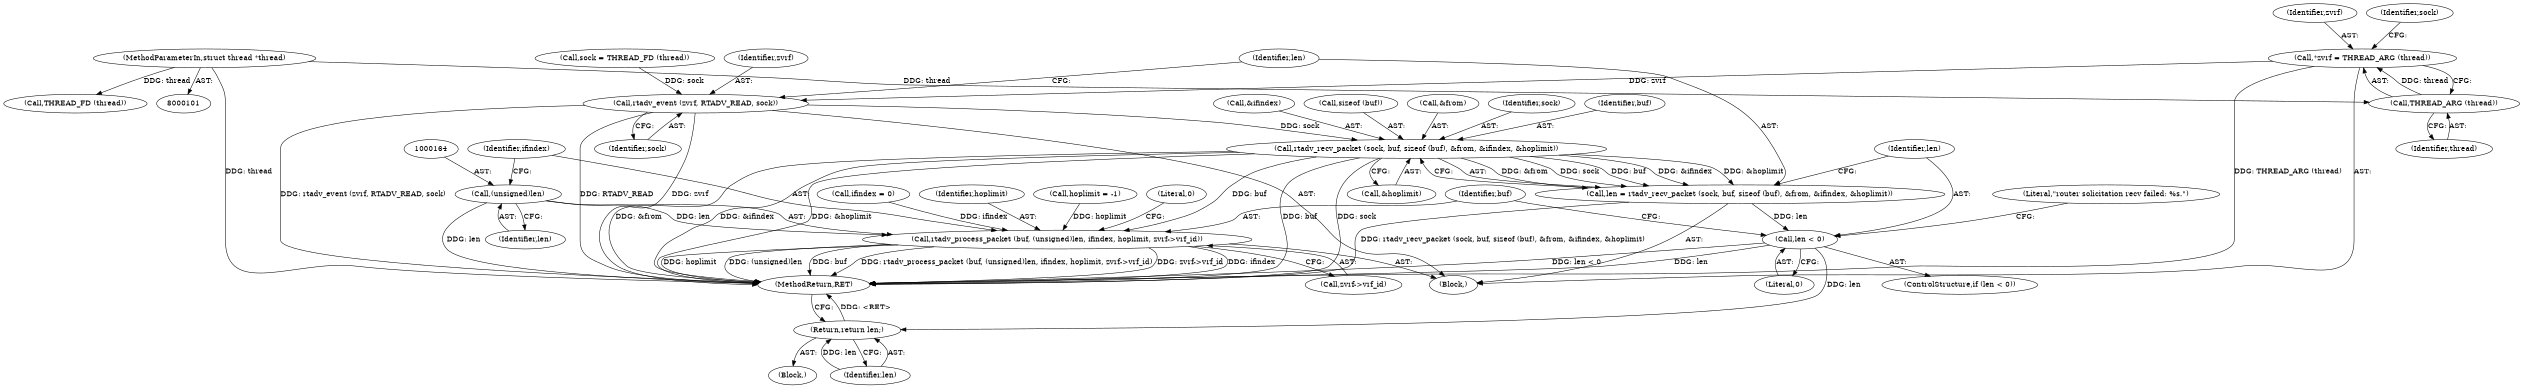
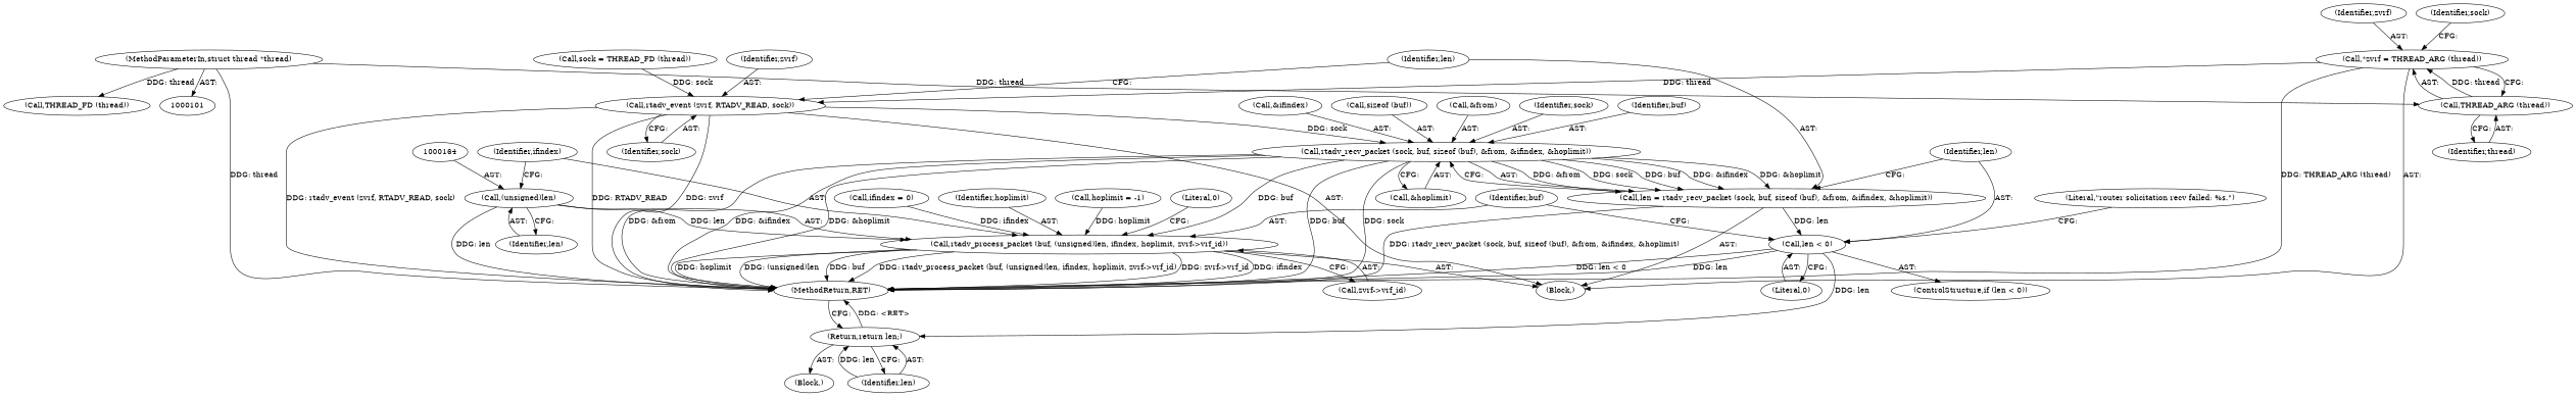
  digraph {
    n1 [label="(Call,*zvrf = THREAD_ARG (thread))"]
    n2 [label="(Call,THREAD_ARG (thread))"]
    n3 [label="(Call,rtadv_event (zvrf, RTADV_READ, sock))"]
    n4 [label="(MethodReturn,RET)"]
    n5 [label="(Block,)"]
    n6 [label="(Identifier,thread)"]
    n7 [label="(Call,rtadv_recv_packet (sock, buf, sizeof (buf), &from, &ifindex, &hoplimit))"]
    n8 [label="(Identifier,sock)"]
    n9 [label="(Return,return len;)"]
    n10 [label="(Call,THREAD_FD (thread))"]
    n11 [label="(MethodParameterIn,struct thread *thread)"]
-   1000101 [label=8000101]
+   1000101
    n13 [label="(Call,len = rtadv_recv_packet (sock, buf, sizeof (buf), &from, &ifindex, &hoplimit))"]
    n14 [label="(Call,rtadv_process_packet (buf, (unsigned)len, ifindex, hoplimit, zvrf->vrf_id))"]
    n15 [label="(Call,&hoplimit)"]
    n16 [label="(Call,len < 0)"]
    n17 [label="(Call,zvrf->vrf_id)"]
    n18 [label="(ControlStructure,if (len < 0))"]
    n19 [label="(Literal,0)"]
    n20 [label="(Block,)"]
    n21 [label="(Identifier,len)"]
    n22 [label="(Call,(unsigned)len)"]
    n23 [label="(Identifier,len)"]
    n24 [label="(Call,sizeof (buf))"]
    n25 [label="(Call,ifindex = 0)"]
    n26 [label="(Identifier,len)"]
    n27 [label="(Identifier,hoplimit)"]
    n28 [label="(Call,&from)"]
    n29 [label="(Identifier,ifindex)"]
    n30 [label="(Identifier,zvrf)"]
    n31 [label="(Identifier,sock)"]
    n32 [label="(Identifier,buf)"]
    n33 [label="(Call,hoplimit = -1)"]
    n34 [label="(Identifier,sock)"]
    n35 [label="(Literal,\"router solicitation recv failed: %s.\")"]
    n36 [label="(Identifier,len)"]
    n37 [label="(Literal,0)"]
    n38 [label="(Identifier,zvrf)"]
    n39 [label="(Call,sock = THREAD_FD (thread))"]
    n40 [label="(Identifier,buf)"]
    n41 [label="(Call,&ifindex)"]
    1000164
    n1 -> n2 [label="CFG: "]
-   n1 -> n3 [label="DDG: zvrf"]
+   n1 -> n3 [label="DDG: thread"]
    n1 -> n4 [label="DDG: THREAD_ARG (thread)"]
    n1 -> n5 [label="AST: "]
    n2 -> n1 [label="AST: "]
    n2 -> n1 [label="DDG: thread"]
    n2 -> n6 [label="CFG: "]
    n3 -> n4 [label="DDG: zvrf"]
    n3 -> n4 [label="DDG: rtadv_event (zvrf, RTADV_READ, sock)"]
    n3 -> n4 [label="DDG: RTADV_READ"]
    n3 -> n5 [label="AST: "]
    n3 -> n7 [label="DDG: sock"]
    n3 -> n8 [label="CFG: "]
    n4 -> n9 [label="CFG: "]
    n6 -> n2 [label="AST: "]
    n7 -> n4 [label="DDG: &hoplimit"]
    n7 -> n4 [label="DDG: buf"]
    n7 -> n4 [label="DDG: sock"]
    n7 -> n4 [label="DDG: &from"]
    n7 -> n4 [label="DDG: &ifindex"]
    n7 -> n13 [label="AST: "]
    n7 -> n13 [label="DDG: &from"]
    n7 -> n13 [label="DDG: sock"]
    n7 -> n13 [label="DDG: buf"]
    n7 -> n13 [label="DDG: &ifindex"]
    n7 -> n13 [label="DDG: &hoplimit"]
    n7 -> n14 [label="DDG: buf"]
    n7 -> n15 [label="CFG: "]
    n8 -> n3 [label="AST: "]
    n9 -> n4 [label="DDG: <RET>"]
    n9 -> n20 [label="AST: "]
    n9 -> n21 [label="CFG: "]
    n11 -> n2 [label="DDG: thread"]
    n11 -> n4 [label="DDG: thread"]
    n11 -> n10 [label="DDG: thread"]
    n11 -> 1000101 [label="AST: "]
    n13 -> n4 [label="DDG: rtadv_recv_packet (sock, buf, sizeof (buf), &from, &ifindex, &hoplimit)"]
    n13 -> n5 [label="AST: "]
    n13 -> n7 [label="CFG: "]
    n13 -> n16 [label="DDG: len"]
    n14 -> n4 [label="DDG: rtadv_process_packet (buf, (unsigned)len, ifindex, hoplimit, zvrf->vrf_id)"]
    n14 -> n4 [label="DDG: zvrf->vrf_id"]
    n14 -> n4 [label="DDG: ifindex"]
    n14 -> n4 [label="DDG: hoplimit"]
    n14 -> n4 [label="DDG: (unsigned)len"]
    n14 -> n4 [label="DDG: buf"]
    n14 -> n5 [label="AST: "]
    n14 -> n17 [label="CFG: "]
    n15 -> n7 [label="AST: "]
    n16 -> n4 [label="DDG: len < 0"]
    n16 -> n4 [label="DDG: len"]
    n16 -> n9 [label="DDG: len"]
    n16 -> n18 [label="AST: "]
    n16 -> n19 [label="CFG: "]
    n17 -> n14 [label="AST: "]
    n19 -> n16 [label="AST: "]
    n21 -> n9 [label="AST: "]
    n21 -> n9 [label="DDG: len"]
    n22 -> n4 [label="DDG: len"]
    n22 -> n14 [label="AST: "]
    n22 -> n14 [label="DDG: len"]
    n22 -> n23 [label="CFG: "]
    n23 -> n22 [label="AST: "]
    n24 -> n7 [label="AST: "]
    n25 -> n14 [label="DDG: ifindex"]
    n26 -> n3 [label="CFG: "]
    n26 -> n13 [label="AST: "]
    n27 -> n14 [label="AST: "]
    n28 -> n7 [label="AST: "]
    n29 -> n14 [label="AST: "]
    n29 -> n22 [label="CFG: "]
    n30 -> n1 [label="AST: "]
    n31 -> n7 [label="AST: "]
    n32 -> n7 [label="AST: "]
    n33 -> n14 [label="DDG: hoplimit"]
    n34 -> n1 [label="CFG: "]
    n35 -> n16 [label="CFG: "]
    n36 -> n13 [label="CFG: "]
    n36 -> n16 [label="AST: "]
    n37 -> n14 [label="CFG: "]
    n38 -> n3 [label="AST: "]
    n39 -> n3 [label="DDG: sock"]
    n40 -> n14 [label="AST: "]
    n40 -> n16 [label="CFG: "]
    n41 -> n7 [label="AST: "]
    1000164 -> n22 [label="AST: "]
  }
